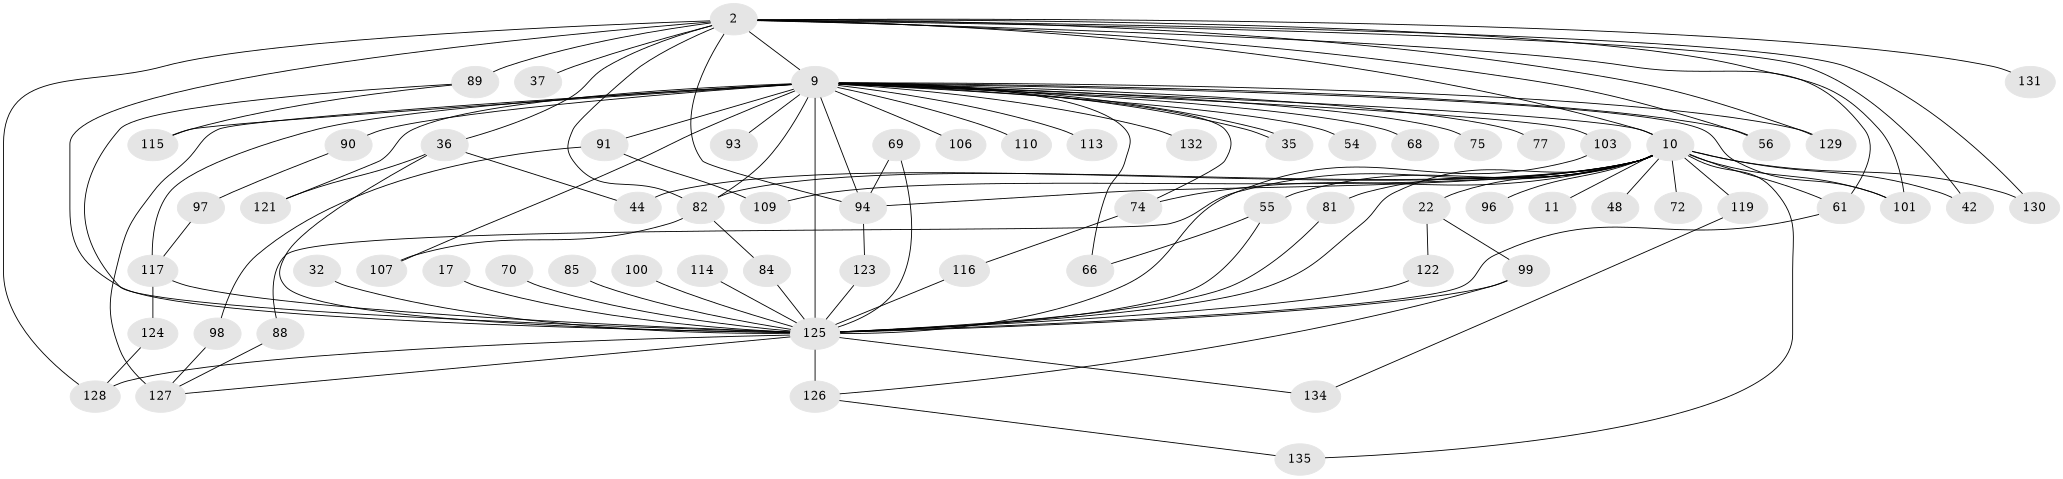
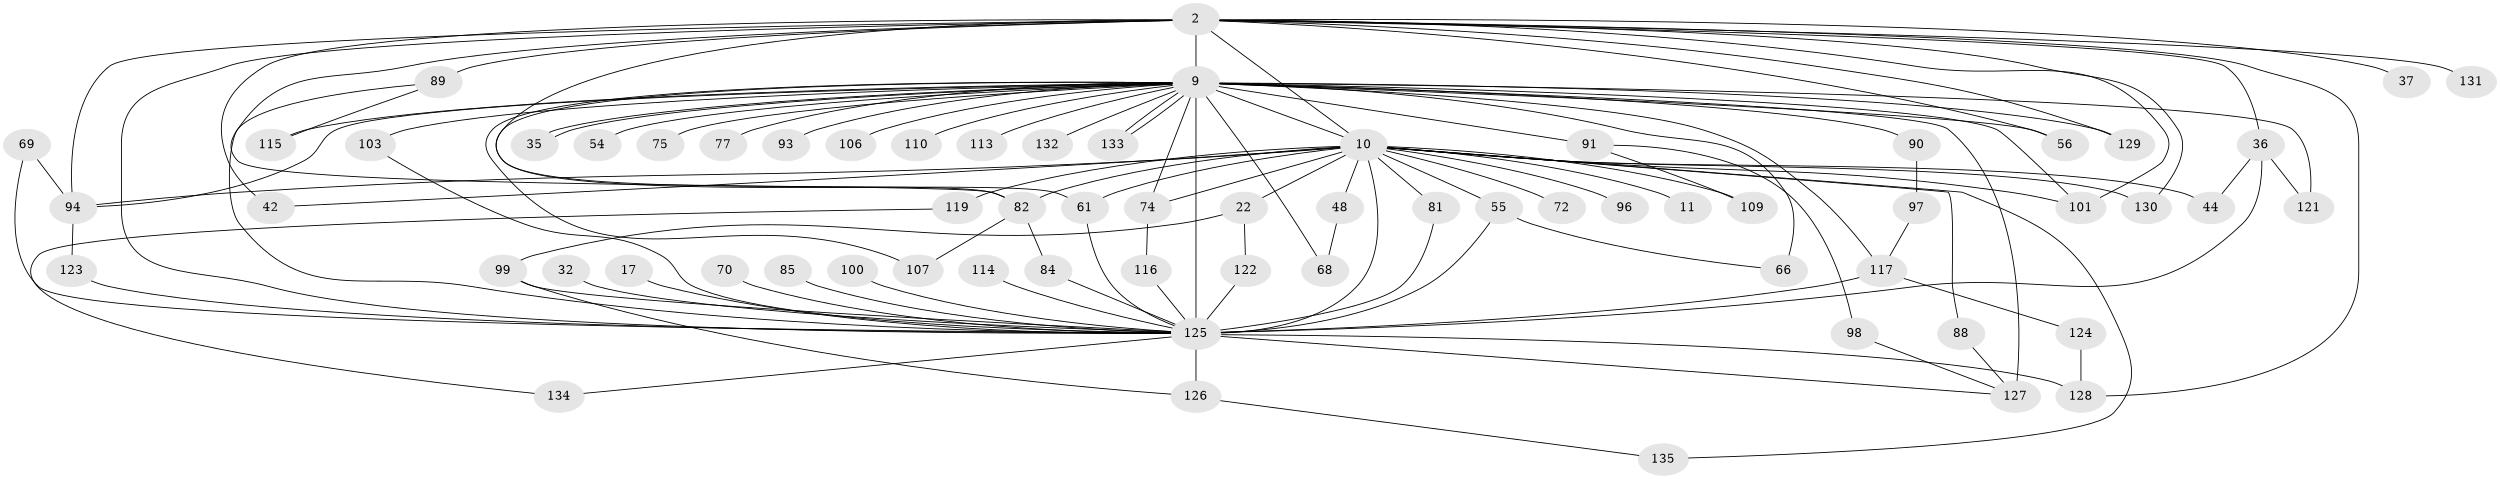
  graph {
    node [color=gray90 style=filled]
    2 [super="+1"]
    9 [super="+7+6"]
    10 [super="+3"]
    36 [super="+14"]
    37
    42
    56
    61 [super="+12+51"]
    82 [super="+27+71"]
    89 [super="+39+46"]
    94 [super="+87"]
    101 [super="+63"]
    125 [super="+31+64+79+86+108+120"]
    128 [super="+21+65"]
    129
    130
    131
    35
    54
    66 [super="+60"]
    68
    74 [super="+28"]
    75
    77
    90
    91
    93
    103 [super="+62+95"]
    106
    107 [super="+30"]
    110
    113
    115
    117 [super="+83"]
    121
    127 [super="+43"]
    132
+   133
    11
    22
    44
    48
    55
    72
    81 [super="+58"]
    88
    96 [super="+59"]
    109
    119
    135
    84
    123
    126 [super="+112"]
    134
    116 [super="+102"]
    97
    98
    124
    99
    122 [super="+76+111"]
    32
    n62 [label=17]
    69
    70 [super="+52"]
    85
    100
    114
    2 -- 9 [weight=8]
    2 -- 10 [weight=4]
    2 -- 36
    2 -- 37 [weight=2]
    2 -- 42
    2 -- 56
    2 -- 61 [weight=2]
    2 -- 82
    2 -- 89 [weight=5]
    2 -- 94 [weight=2]
    2 -- 101
    2 -- 125 [weight=8]
    2 -- 128 [weight=2]
    2 -- 129
    2 -- 130
    2 -- 131 [weight=2]
    9 -- 10 [weight=8]
    9 -- 56
    9 -- 82
    9 -- 94 [weight=3]
    9 -- 101
    9 -- 125 [weight=20]
    9 -- 129
    9 -- 35
    9 -- 35
    9 -- 54 [weight=2]
    9 -- 66 [weight=2]
    9 -- 68
    9 -- 74
    9 -- 75 [weight=2]
    9 -- 77 [weight=2]
    9 -- 90 [weight=2]
    9 -- 91 [weight=2]
    9 -- 93 [weight=2]
    9 -- 103 [weight=3]
    9 -- 106 [weight=2]
    9 -- 107 [weight=2]
    9 -- 110 [weight=2]
    9 -- 113
    9 -- 115
    9 -- 117 [weight=2]
    9 -- 121
    9 -- 127 [weight=4]
    9 -- 132
+   9 -- 133
+   9 -- 133
    10 -- 42
    10 -- 61 [weight=2]
    10 -- 82 [weight=3]
    10 -- 94 [weight=2]
    10 -- 101
    10 -- 125 [weight=13]
    10 -- 130
    10 -- 74 [weight=2]
    10 -- 11 [weight=2]
    10 -- 22 [weight=2]
    10 -- 44
    10 -- 48 [weight=2]
    10 -- 55
    10 -- 72
    10 -- 81 [weight=2]
    10 -- 88
    10 -- 96 [weight=3]
    10 -- 109
    10 -- 119 [weight=2]
    10 -- 135
    36 -- 125 [weight=2]
    36 -- 121
    36 -- 44
    61 -- 125
    82 -- 107
    82 -- 84
    89 -- 125
    89 -- 115
    94 -- 123
    125 -- 128 [weight=2]
    125 -- 127
    125 -- 126 [weight=3]
    125 -- 134
    74 -- 116
    90 -- 97
    91 -- 109
    91 -- 98
    103 -- 125
    117 -- 125
    117 -- 124
    22 -- 99
    22 -- 122
+   48 -- 68
    55 -- 125
    55 -- 66
    81 -- 125
    88 -- 127
    119 -- 134
    84 -- 125
    123 -- 125
    126 -- 135
    116 -- 125 [weight=2]
    97 -- 117
    98 -- 127
    124 -- 128
    99 -- 125
    99 -- 126
    122 -- 125 [weight=3]
    32 -- 125 [weight=2]
    n62 -- 125 [weight=2]
    69 -- 94
    69 -- 125
    70 -- 125 [weight=3]
    85 -- 125 [weight=2]
    100 -- 125
    114 -- 125 [weight=2]
  }
